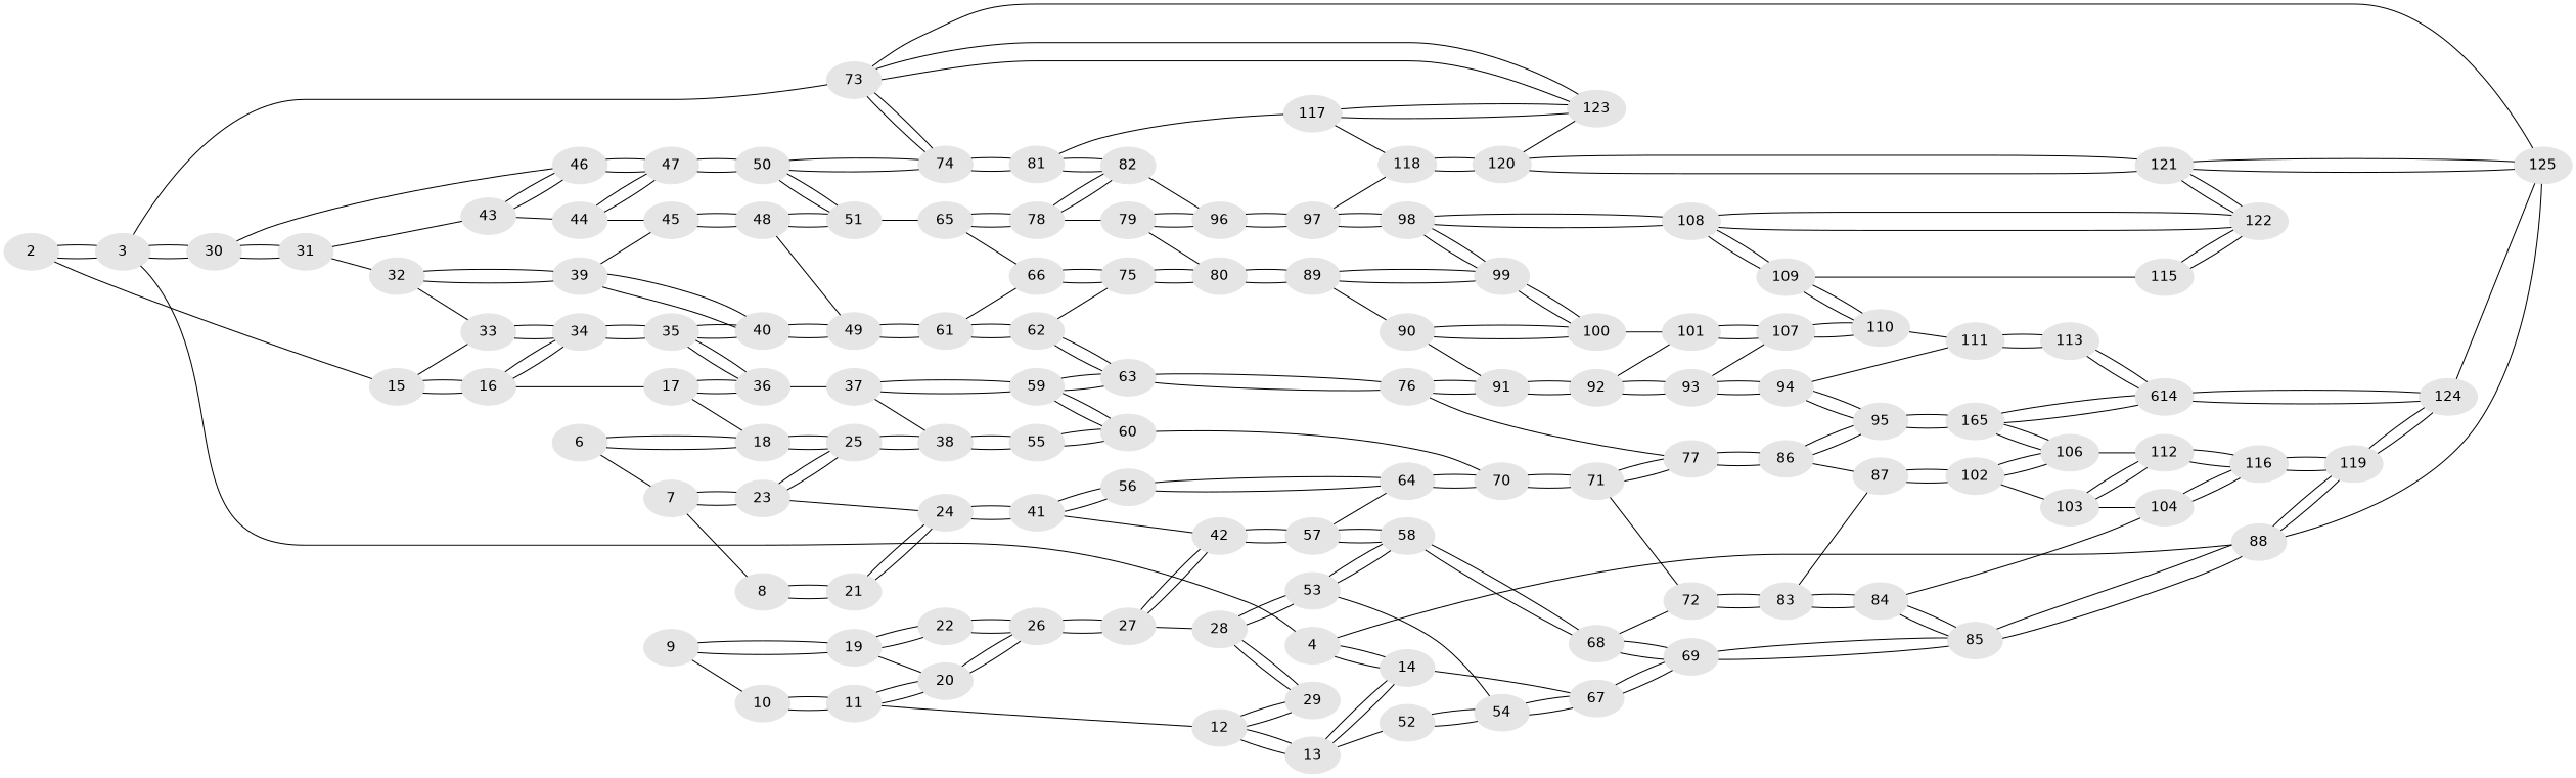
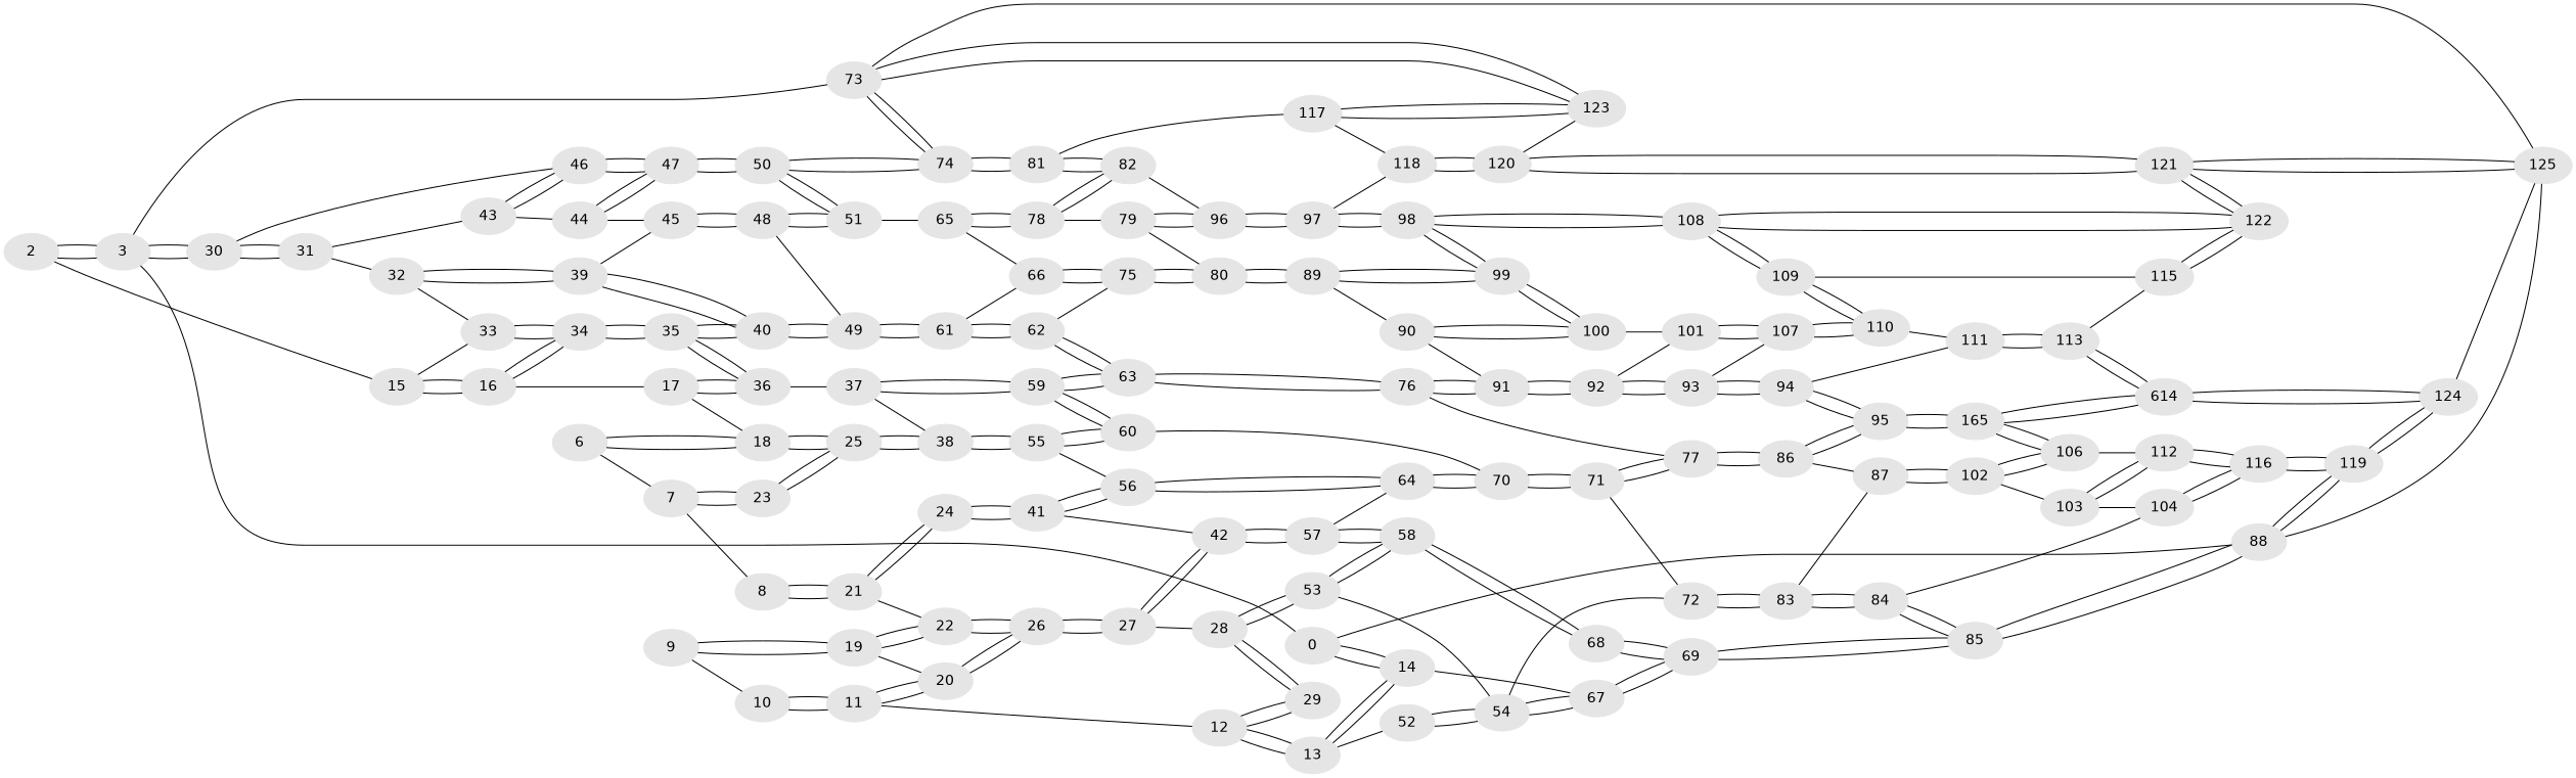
  graph {
    fontname="DejaVu Sans"
    rankdir=LR
    node [color=gray90 fontname="DejaVu Sans" style=filled]
    edge [fontname="DejaVu Sans"]
    2
    3
    15
    6
    7
    18
-   4
+   4 [label=0]
    30
    73
    16
    33
    14
    88
    31
    46
    74
    123
    125
    67
    119
    10
    11
    8
    23
    25
    21
    24
    9
    19
    22
    20
    12
    13
    29
    26
    52
    54
    69
    17
    34
    36
    35
    37
    38
    27
    41
    42
    56
    55
    28
    53
    57
    58
    32
    43
    47
    39
    44
    40
    45
    49
    59
    60
    63
    48
    61
    64
    50
    51
    65
    62
    66
    81
    78
    68
    70
    72
    76
    71
    75
    80
    77
    91
    79
    82
    85
    83
    86
    84
    87
    117
    89
    92
    95
    96
    97
    90
    99
    118
    104
    102
    116
    n103 [label=165]
    103
    106
    124
    100
    101
    93
    94
    107
    111
    110
    113
    n115 [label=614]
    98
    108
    120
    109
    122
    112
    115
    121
    2 -- 3
    2 -- 3
    2 -- 15
    3 -- 4
    3 -- 30
    3 -- 30
    3 -- 73
    15 -- 16
    15 -- 16
    15 -- 33
    6 -- 7
    6 -- 18
    6 -- 18
    7 -- 8
    7 -- 23
    7 -- 23
    18 -- 25
    18 -- 25
    4 -- 14
    4 -- 14
    4 -- 88
    30 -- 31
    30 -- 31
    30 -- 46
    73 -- 74
    73 -- 74
    73 -- 123
    73 -- 123
    73 -- 125
    16 -- 17
    16 -- 34
    16 -- 34
    33 -- 34
    33 -- 34
    14 -- 67
    88 -- 125
    88 -- 119
    88 -- 119
    31 -- 32
    31 -- 43
    46 -- 47
    46 -- 47
    74 -- 81
    74 -- 81
    67 -- 69
    67 -- 69
    119 -- 124
    119 -- 124
    10 -- 11
    10 -- 11
    11 -- 20
    11 -- 20
    11 -- 12
    8 -- 21
    8 -- 21
    23 -- 25
    23 -- 25
-   23 -- 24
    25 -- 38
    25 -- 38
    21 -- 24
    21 -- 24
+   21 -- 22
    24 -- 41
    24 -- 41
    9 -- 10
    9 -- 19
    9 -- 19
    19 -- 22
    19 -- 22
    19 -- 20
    22 -- 26
    22 -- 26
    20 -- 26
    20 -- 26
    12 -- 13
    12 -- 13
    12 -- 29
    12 -- 29
    13 -- 14
    13 -- 14
    13 -- 52
    26 -- 27
    26 -- 27
    52 -- 54
    52 -- 54
    54 -- 67
    54 -- 67
    69 -- 85
    69 -- 85
    17 -- 18
    17 -- 36
    17 -- 36
    34 -- 35
    34 -- 35
    36 -- 37
    35 -- 36
    35 -- 36
    35 -- 40
    35 -- 40
    37 -- 38
    37 -- 59
    37 -- 59
    38 -- 55
    38 -- 55
    27 -- 42
    27 -- 42
    27 -- 28
    41 -- 42
    41 -- 56
    41 -- 56
    42 -- 57
    42 -- 57
    56 -- 64
    56 -- 64
+   55 -- 56
    55 -- 60
    55 -- 60
    28 -- 29
    28 -- 29
    28 -- 53
    28 -- 53
    53 -- 54
    53 -- 58
    53 -- 58
    57 -- 58
    57 -- 58
    57 -- 64
    58 -- 68
    58 -- 68
    32 -- 33
    32 -- 39
    32 -- 39
    43 -- 46
    43 -- 46
    43 -- 44
    47 -- 50
    47 -- 50
    39 -- 40
    39 -- 40
    39 -- 45
    44 -- 47
    44 -- 47
    44 -- 45
    40 -- 49
    40 -- 49
    45 -- 48
    45 -- 48
    49 -- 61
    49 -- 61
    59 -- 60
    59 -- 60
    59 -- 63
    59 -- 63
    60 -- 70
    63 -- 76
    63 -- 76
    48 -- 49
    48 -- 51
    48 -- 51
    61 -- 62
    61 -- 62
    61 -- 66
    64 -- 70
    64 -- 70
    50 -- 74
    50 -- 74
    50 -- 51
    50 -- 51
    51 -- 65
    65 -- 66
    65 -- 78
    65 -- 78
    62 -- 63
    62 -- 63
    62 -- 75
    66 -- 75
    66 -- 75
    81 -- 82
    81 -- 82
    81 -- 117
    78 -- 79
    78 -- 82
    78 -- 82
    68 -- 69
    68 -- 69
-   68 -- 72
+   54 -- 72
    70 -- 71
    70 -- 71
    72 -- 83
    72 -- 83
    76 -- 77
    76 -- 91
    76 -- 91
    71 -- 72
    71 -- 77
    71 -- 77
    75 -- 80
    75 -- 80
    80 -- 89
    80 -- 89
    77 -- 86
    77 -- 86
    91 -- 92
    91 -- 92
    79 -- 80
    79 -- 96
    79 -- 96
    82 -- 96
    85 -- 88
    85 -- 88
    83 -- 84
    83 -- 84
    83 -- 87
    86 -- 87
    86 -- 95
    86 -- 95
    84 -- 85
    84 -- 85
    84 -- 104
    87 -- 102
    87 -- 102
    117 -- 123
    117 -- 123
    117 -- 118
    89 -- 90
    89 -- 99
    89 -- 99
    92 -- 101
    92 -- 93
    92 -- 93
    95 -- n103
    95 -- n103
    96 -- 97
    96 -- 97
    97 -- 118
    97 -- 98
    97 -- 98
    90 -- 91
    90 -- 100
    90 -- 100
    99 -- 100
    99 -- 100
    118 -- 120
    118 -- 120
    104 -- 116
    104 -- 116
    102 -- 103
    102 -- 106
    102 -- 106
    116 -- 119
    116 -- 119
    n103 -- 106
    n103 -- 106
    n103 -- n115
    n103 -- n115
    103 -- 104
    103 -- 112
    103 -- 112
    106 -- 112
    124 -- 125
    100 -- 101
    101 -- 107
    101 -- 107
    93 -- 94
    93 -- 94
    93 -- 107
    94 -- 95
    94 -- 95
    94 -- 111
    107 -- 110
    107 -- 110
    111 -- 113
    111 -- 113
    110 -- 111
    113 -- n115
    113 -- n115
+   113 -- 115
    n115 -- 124
    n115 -- 124
    98 -- 99
    98 -- 99
    98 -- 108
    98 -- 108
    108 -- 109
    108 -- 109
    108 -- 122
    108 -- 122
    120 -- 123
    120 -- 121
    120 -- 121
    109 -- 110
    109 -- 110
    109 -- 115
    112 -- 116
    112 -- 116
    115 -- 122
    115 -- 122
    121 -- 125
    121 -- 125
    121 -- 122
    121 -- 122
  }
